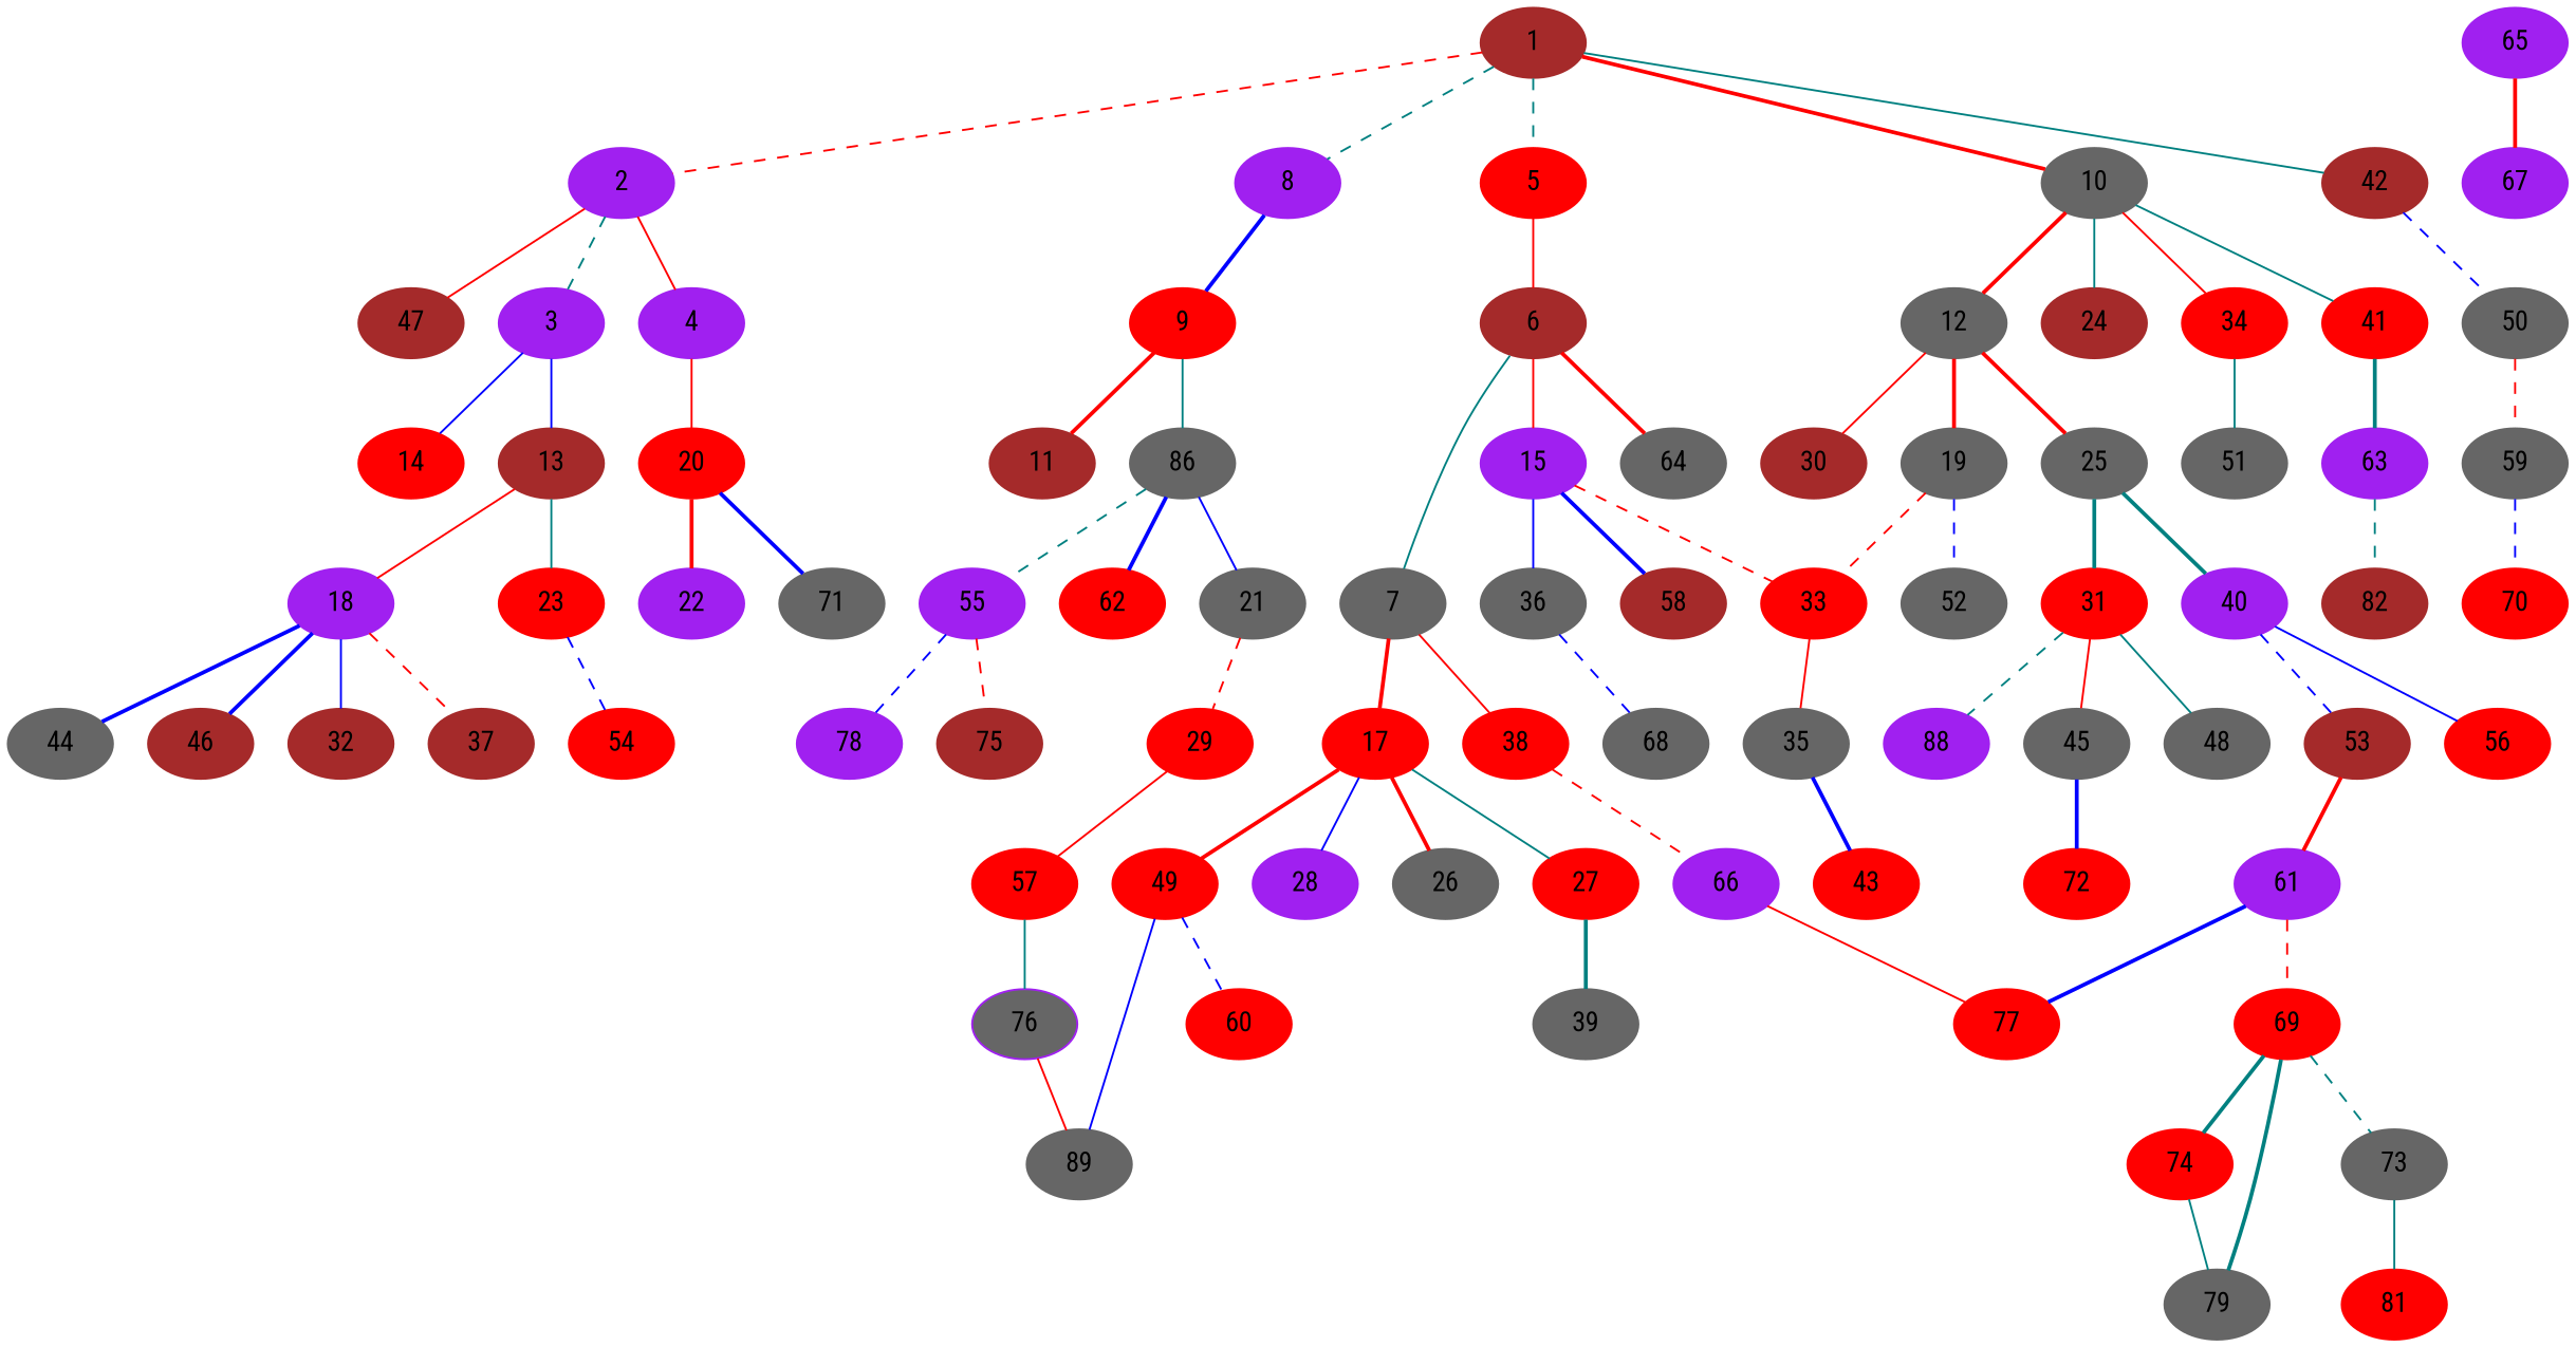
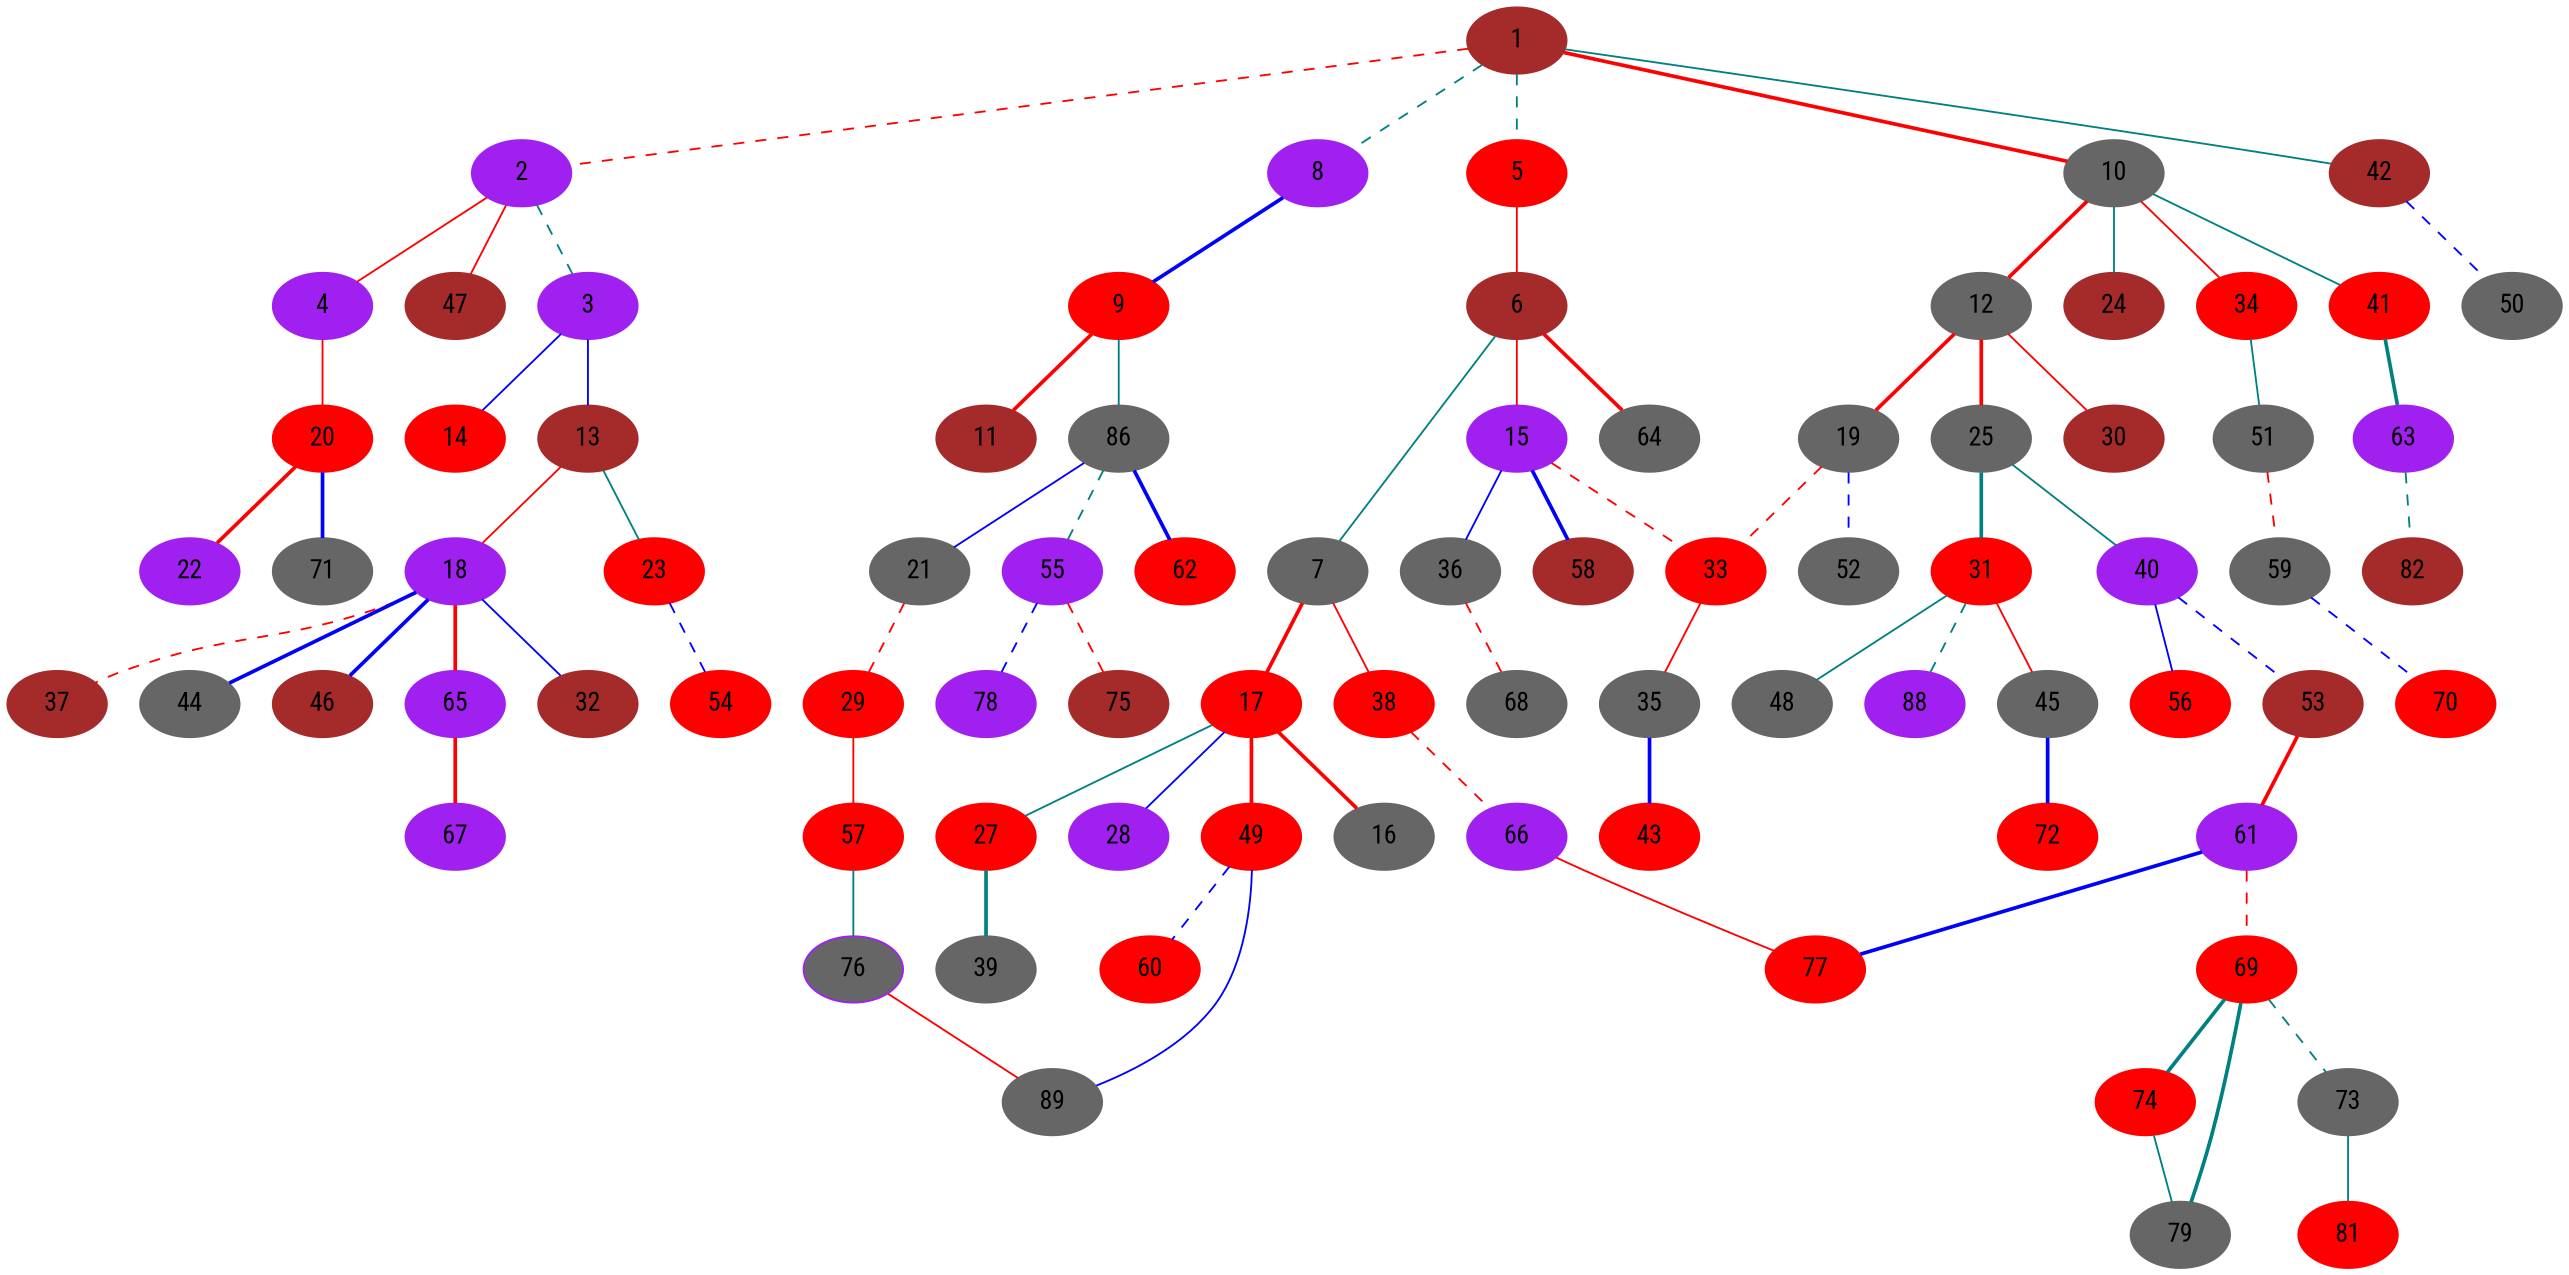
  graph {
    fontname="Roboto Condensed"
    node [color=red fontname="Roboto Condensed" style=filled]
    edge [color=red fontname="Roboto Condensed" style=solid]
    1 [color=brown]
    2 [color=purple]
    5
    8 [color=purple]
    10 [color=gray40]
    42 [color=brown]
    3 [color=purple]
    4 [color=purple]
    47 [color=brown]
    6 [color=brown]
    9
    12 [color=gray40]
    24 [color=brown]
    34
    41
    50 [color=gray40]
    13 [color=brown]
    14
    20
    18 [color=purple]
    23
    22 [color=purple]
    71 [color=gray40]
    7 [color=gray40]
    15 [color=purple]
    64 [color=gray40]
    17
    38
    33
    36 [color=gray40]
    58 [color=brown]
-   26 [color=gray40]
+   26 [color=gray40 label=16]
    27
    28 [color=purple]
    49
    66 [color=purple]
    11 [color=brown]
    n38 [color=gray40 label=86]
    21 [color=gray40]
    55 [color=purple]
    62
    19 [color=gray40]
    25 [color=gray40]
    30 [color=brown]
    51 [color=gray40]
    63 [color=purple]
    52 [color=gray40]
    31
    40 [color=purple]
    32 [color=brown]
    37 [color=brown]
    44 [color=gray40]
    46 [color=brown]
    65 [color=purple]
    54
    35 [color=gray40]
    68 [color=gray40]
    29
    75 [color=brown]
    78 [color=purple]
    39 [color=gray40]
    60
    n63 [color=gray40 label=89]
    67 [color=purple]
    57
    45 [color=gray40]
    48 [color=gray40]
    n68 [color=purple label=88]
    53 [color=brown]
    56
    76 [color=purple fillcolor=gray40]
    72
    43
    77
    61 [color=purple]
    82 [color=brown]
    59 [color=gray40]
    70
    69
    73 [color=gray40]
    74
    79 [color=gray40]
    81
    1 -- 2 [style=dashed]
    1 -- 5 [color=teal style=dashed]
    1 -- 8 [color=teal style=dashed]
    1 -- 10 [style=bold]
    1 -- 42 [color=teal]
    2 -- 3 [color=teal style=dashed]
    2 -- 4
    2 -- 47
    5 -- 6
    8 -- 9 [color=blue style=bold]
    10 -- 12 [style=bold]
    10 -- 24 [color=teal]
    10 -- 34
    10 -- 41 [color=teal]
    42 -- 50 [color=blue style=dashed]
    3 -- 13 [color=blue]
    3 -- 14 [color=blue]
    4 -- 20
    6 -- 7 [color=teal]
    6 -- 15
    6 -- 64 [style=bold]
    9 -- 11 [style=bold]
    9 -- n38 [color=teal]
    12 -- 19 [style=bold]
    12 -- 25 [style=bold]
    12 -- 30
    34 -- 51 [color=teal]
    41 -- 63 [color=teal style=bold]
-   50 -- 59 [style=dashed]
+   51 -- 59 [style=dashed]
    13 -- 18
    13 -- 23 [color=teal]
    20 -- 22 [style=bold]
    20 -- 71 [color=blue style=bold]
    18 -- 32 [color=blue]
    18 -- 37 [style=dashed]
    18 -- 44 [color=blue style=bold]
    18 -- 46 [color=blue style=bold]
+   18 -- 65 [style=bold]
    23 -- 54 [color=blue style=dashed]
    7 -- 17 [style=bold]
    7 -- 38
    15 -- 33 [style=dashed]
    15 -- 36 [color=blue]
    15 -- 58 [color=blue style=bold]
    17 -- 26 [style=bold]
    17 -- 27 [color=teal]
    17 -- 28 [color=blue]
    17 -- 49 [style=bold]
    38 -- 66 [style=dashed]
    33 -- 35
-   36 -- 68 [color=blue style=dashed]
+   36 -- 68 [style=dashed]
    27 -- 39 [color=teal style=bold]
    49 -- 60 [color=blue style=dashed]
    49 -- n63 [color=blue]
    66 -- 77
    n38 -- 21 [color=blue]
    n38 -- 55 [color=teal style=dashed]
    n38 -- 62 [color=blue style=bold]
    21 -- 29 [style=dashed]
    55 -- 75 [style=dashed]
    55 -- 78 [color=blue style=dashed]
    19 -- 33 [style=dashed]
    19 -- 52 [color=blue style=dashed]
    25 -- 31 [color=teal style=bold]
-   25 -- 40 [color=teal style=bold]
+   25 -- 40 [color=teal]
    63 -- 82 [color=teal style=dashed]
    31 -- 45
    31 -- 48 [color=teal]
    31 -- n68 [color=teal style=dashed]
    40 -- 53 [color=blue style=dashed]
    40 -- 56 [color=blue]
    65 -- 67 [style=bold]
    35 -- 43 [color=blue style=bold]
    29 -- 57
    57 -- 76 [color=teal]
    45 -- 72 [color=blue style=bold]
    53 -- 61 [style=bold]
    76 -- n63
    61 -- 77 [color=blue style=bold]
    61 -- 69 [style=dashed]
    59 -- 70 [color=blue style=dashed]
    69 -- 73 [color=teal style=dashed]
    69 -- 74 [color=teal style=bold]
    69 -- 79 [color=teal style=bold]
    73 -- 81 [color=teal]
    74 -- 79 [color=teal]
  }
